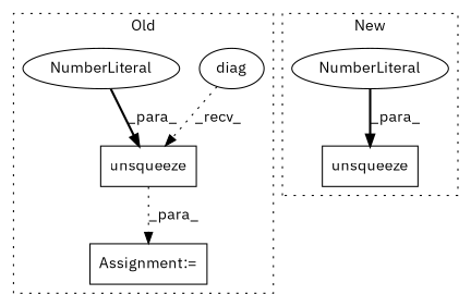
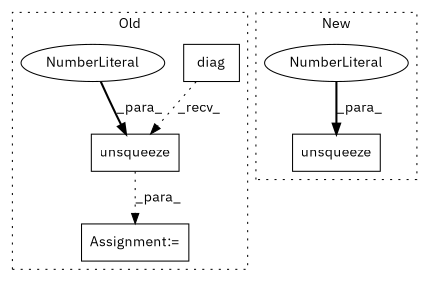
  digraph {
    fontname="IBM Plex Sans"
    node [a=32 l=1 shape=box fontname="IBM Plex Sans"]
    edge [style=dotted fontname="IBM Plex Sans"]
-   n1 [l=6 label=diag s=3525 shape=ellipse]
+   n1 [l=6 label=diag s=3525]
    n2 [l="10,1" label=unsqueeze s="3532,3543"]
    n3 [a=34 label=NumberLiteral s=3542 shape=ellipse]
    n4 [a=7 label="Assignment:=" s=3493]
    n5 [l="10,1" label=unsqueeze s="3096,3107"]
    n6 [a=34 label=NumberLiteral s=3106 shape=ellipse]
    subgraph cluster_1 {
      label=Old
      style=dotted
      n1
      n2
      n3
      n4
    }
    subgraph cluster_2 {
      label=New
      style=dotted
      n5
      n6
    }
    n1 -> n2 [label=_recv_]
    n2 -> n4 [label=_para_]
    n3 -> n2 [label=_para_ style=bold]
    n6 -> n5 [label=_para_ style=bold]
  }
